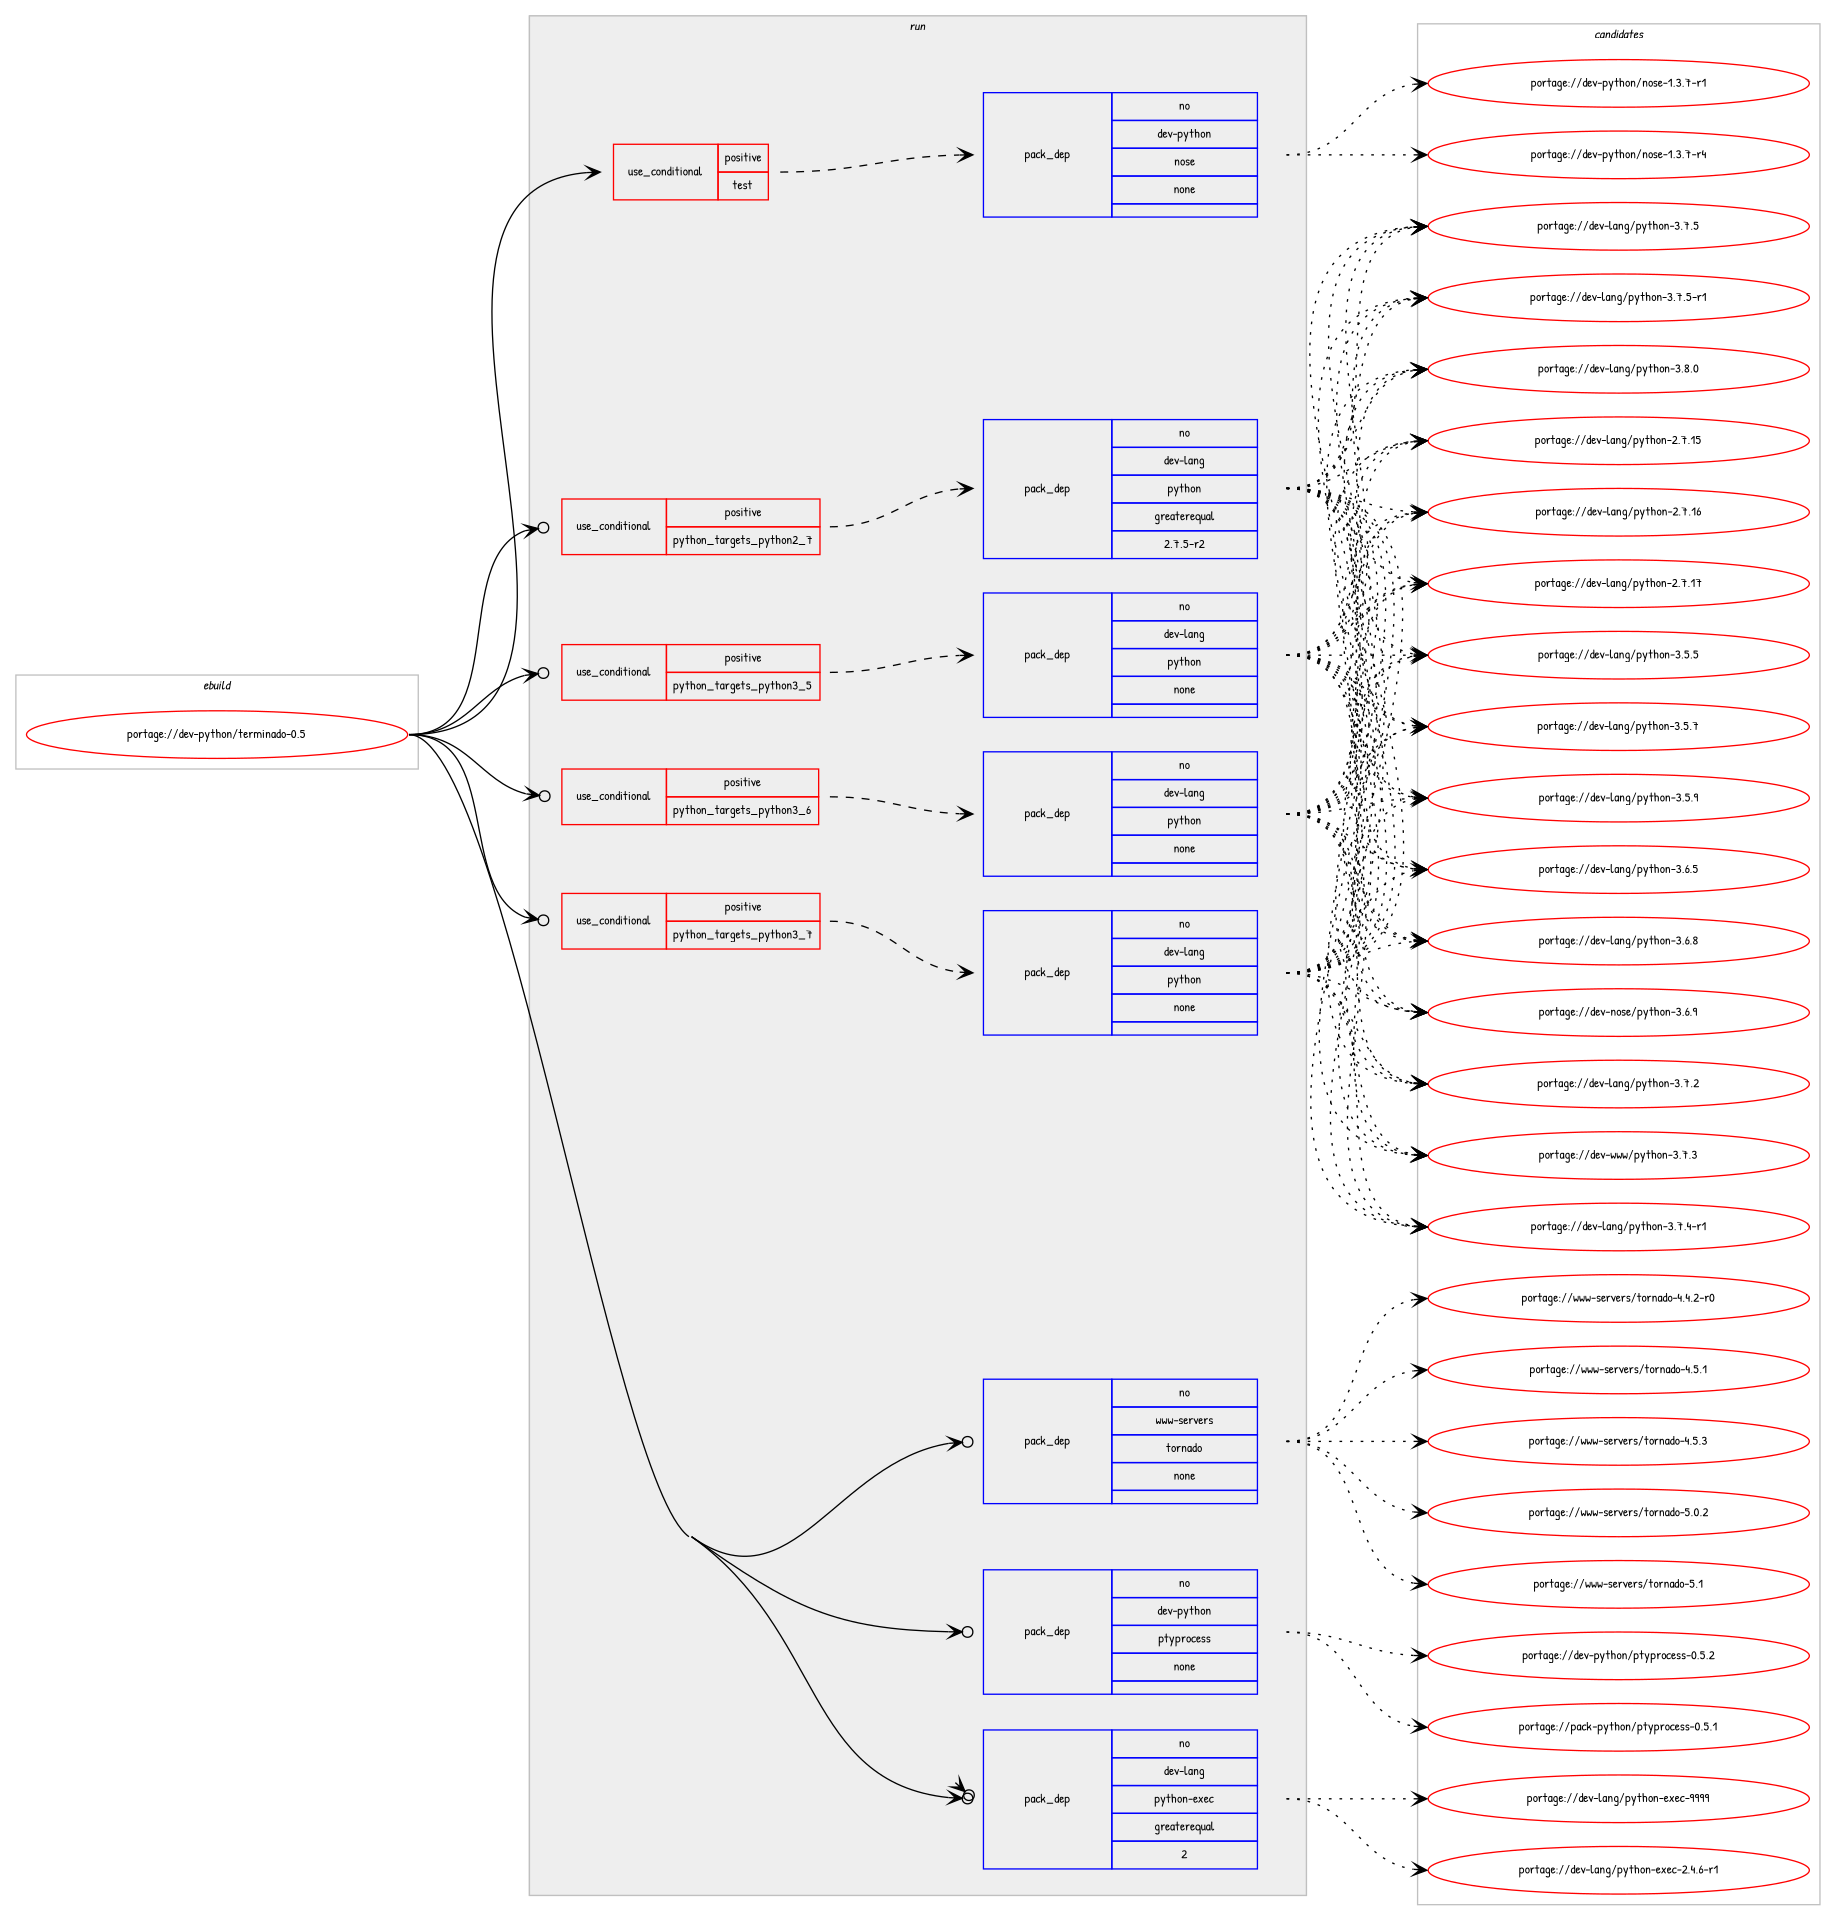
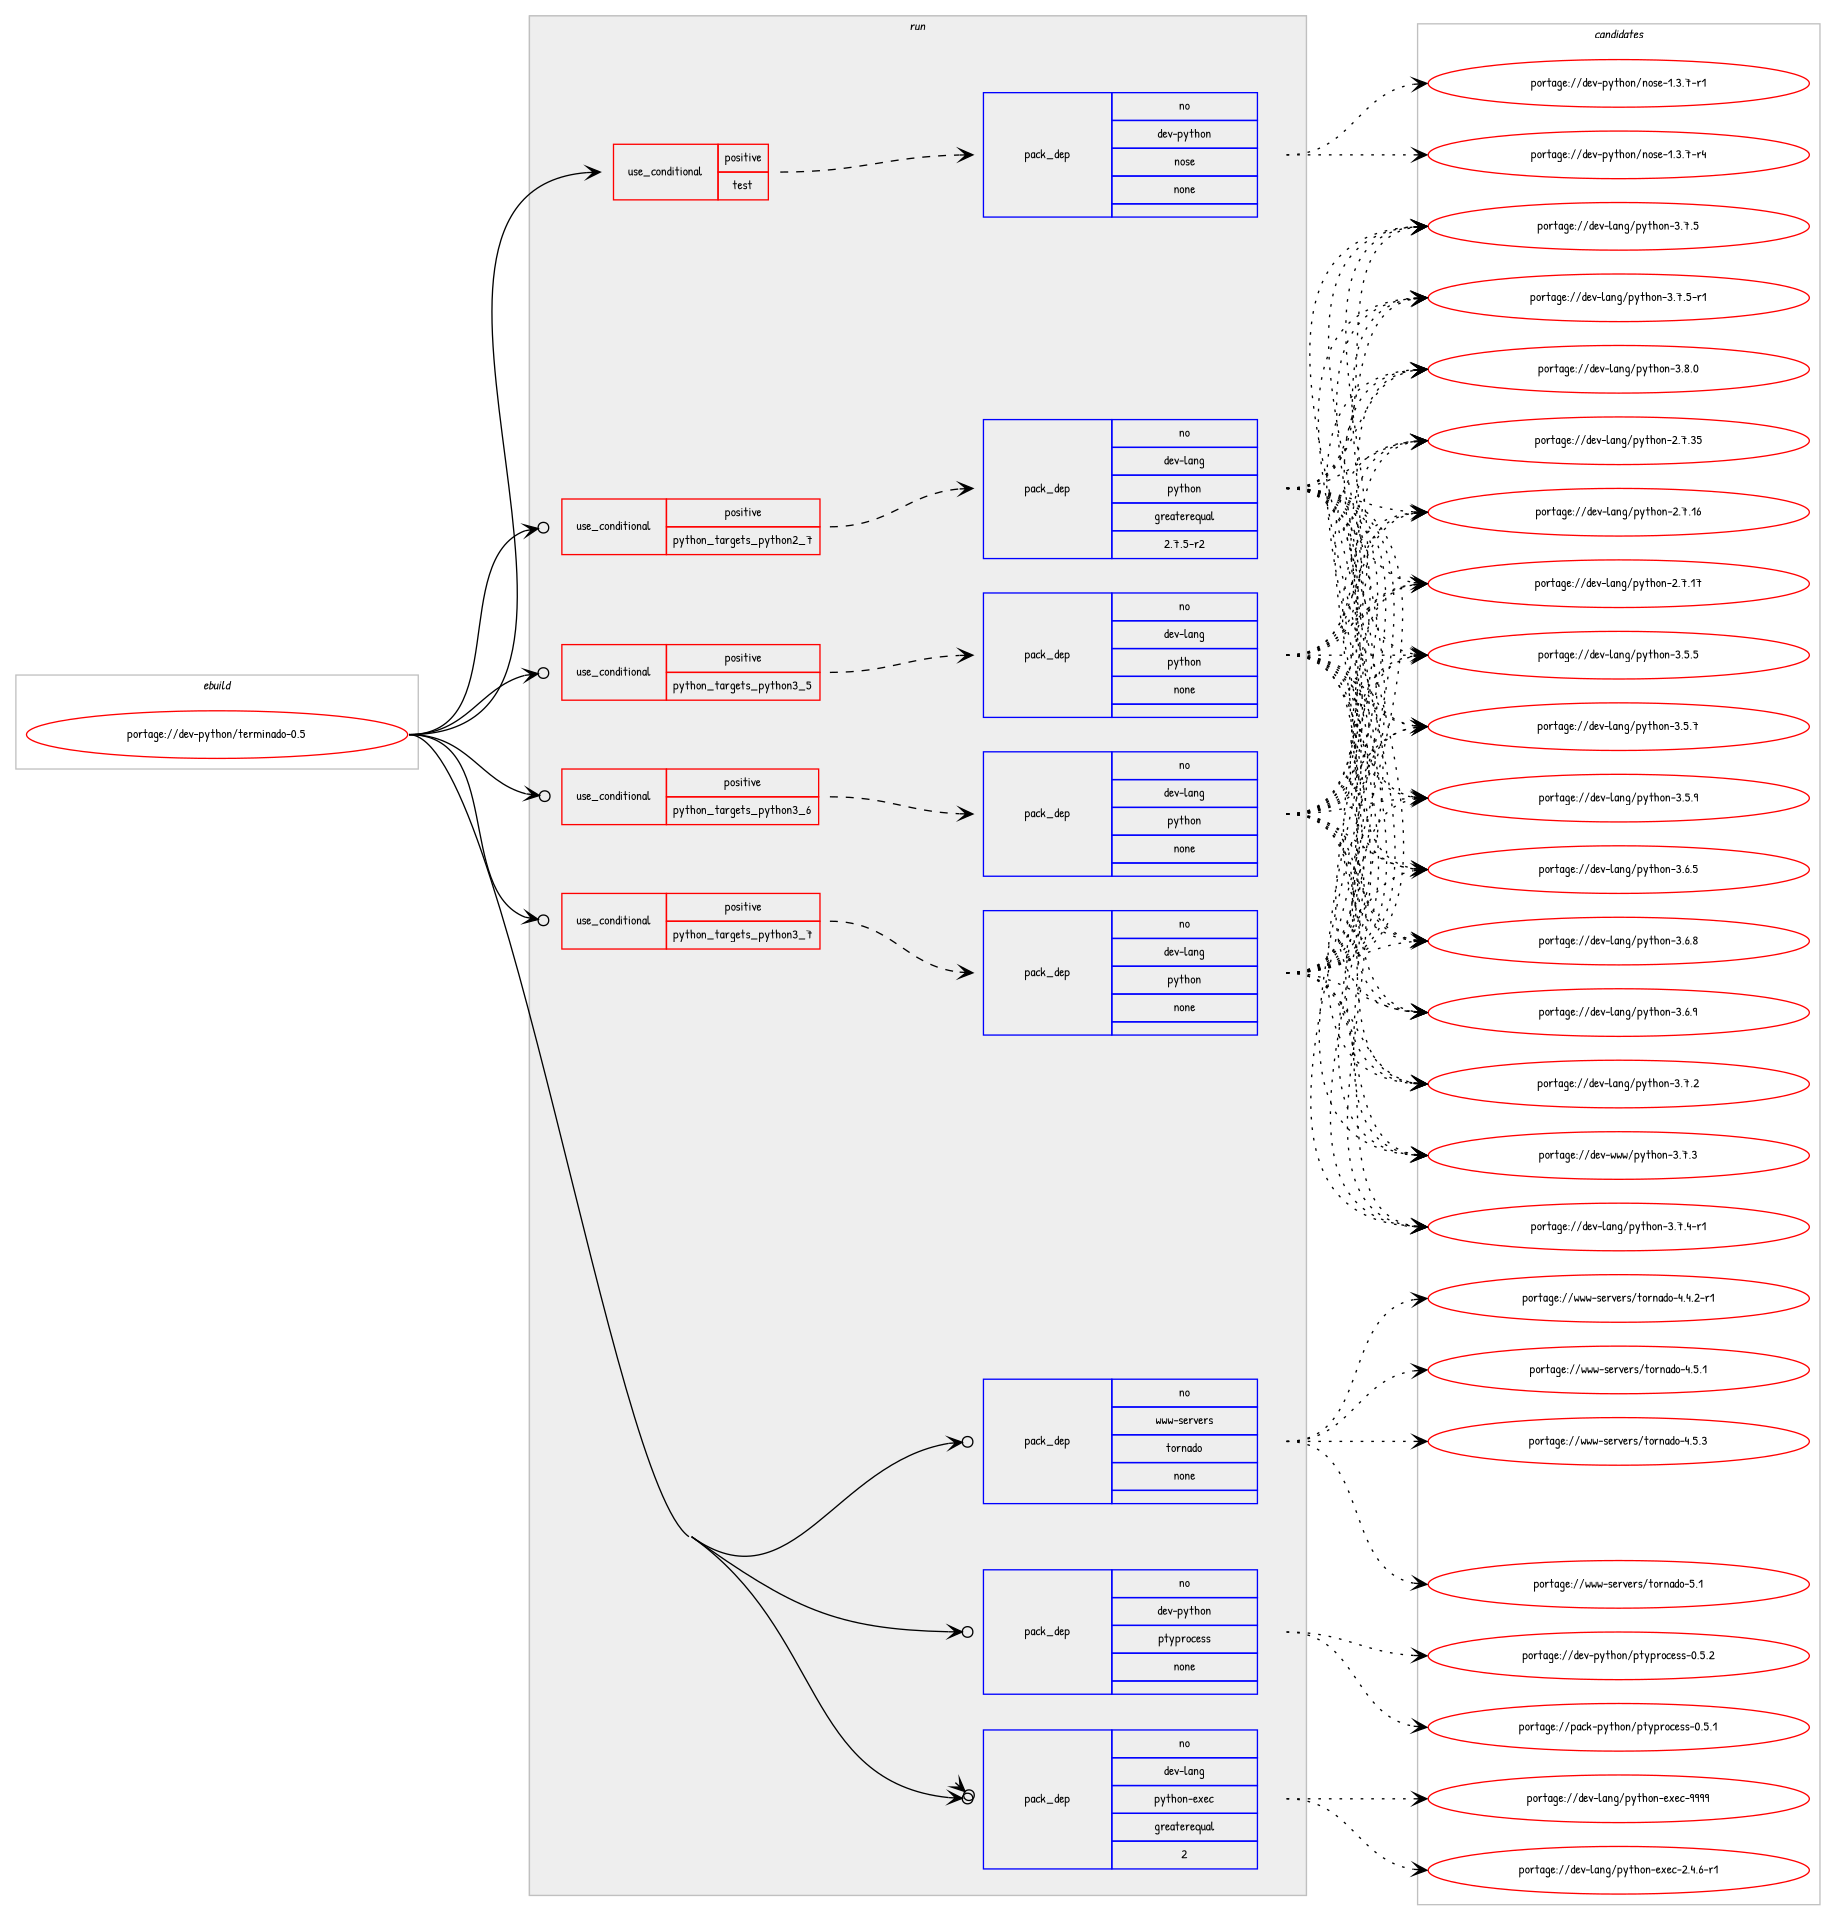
  digraph {
    compound=true
    concentrate=true
    fontname="Patrick Hand"
    fontsize=10
    newrank=true
    rankdir=LR
    ranksep=1.5
    node [color=red fontname="Patrick Hand" fontsize=10]
    edge [arrowhead=vee fontname="Patrick Hand" headport=w style=dotted tailport=e weight=100]
    n1 [label="portage://dev-python/terminado-0.5" width=4]
    n2 [color=blue label=<<TABLE BORDER="0" CELLBORDER="1" CELLSPACING="0" CELLPADDING="4" WIDTH="220"><TR><TD ROWSPAN="6" CELLPADDING="30">pack_dep</TD></TR><TR><TD WIDTH="110">no</TD></TR><TR><TD>dev-python</TD></TR><TR><TD>nose</TD></TR><TR><TD>none</TD></TR><TR><TD></TD></TR></TABLE>> shape=none]
    n3 [label=<<TABLE BORDER="0" CELLBORDER="1" CELLSPACING="0" CELLPADDING="4"><TR><TD ROWSPAN="3" CELLPADDING="10">use_conditional</TD></TR><TR><TD>positive</TD></TR><TR><TD>test</TD></TR></TABLE>> shape=none]
    n4 [color=blue label=<<TABLE BORDER="0" CELLBORDER="1" CELLSPACING="0" CELLPADDING="4" WIDTH="220"><TR><TD ROWSPAN="6" CELLPADDING="30">pack_dep</TD></TR><TR><TD WIDTH="110">no</TD></TR><TR><TD>dev-lang</TD></TR><TR><TD>python</TD></TR><TR><TD>greaterequal</TD></TR><TR><TD>2.7.5-r2</TD></TR></TABLE>> shape=none]
    n5 [label=<<TABLE BORDER="0" CELLBORDER="1" CELLSPACING="0" CELLPADDING="4"><TR><TD ROWSPAN="3" CELLPADDING="10">use_conditional</TD></TR><TR><TD>positive</TD></TR><TR><TD>python_targets_python2_7</TD></TR></TABLE>> shape=none]
    n6 [color=blue label=<<TABLE BORDER="0" CELLBORDER="1" CELLSPACING="0" CELLPADDING="4" WIDTH="220"><TR><TD ROWSPAN="6" CELLPADDING="30">pack_dep</TD></TR><TR><TD WIDTH="110">no</TD></TR><TR><TD>dev-lang</TD></TR><TR><TD>python</TD></TR><TR><TD>none</TD></TR><TR><TD></TD></TR></TABLE>> shape=none]
    n7 [label=<<TABLE BORDER="0" CELLBORDER="1" CELLSPACING="0" CELLPADDING="4"><TR><TD ROWSPAN="3" CELLPADDING="10">use_conditional</TD></TR><TR><TD>positive</TD></TR><TR><TD>python_targets_python3_5</TD></TR></TABLE>> shape=none]
    n8 [color=blue label=<<TABLE BORDER="0" CELLBORDER="1" CELLSPACING="0" CELLPADDING="4" WIDTH="220"><TR><TD ROWSPAN="6" CELLPADDING="30">pack_dep</TD></TR><TR><TD WIDTH="110">no</TD></TR><TR><TD>dev-python</TD></TR><TR><TD>ptyprocess</TD></TR><TR><TD>none</TD></TR><TR><TD></TD></TR></TABLE>> shape=none]
    n9 [color=blue label=<<TABLE BORDER="0" CELLBORDER="1" CELLSPACING="0" CELLPADDING="4" WIDTH="220"><TR><TD ROWSPAN="6" CELLPADDING="30">pack_dep</TD></TR><TR><TD WIDTH="110">no</TD></TR><TR><TD>dev-lang</TD></TR><TR><TD>python</TD></TR><TR><TD>none</TD></TR><TR><TD></TD></TR></TABLE>> shape=none]
    n10 [label=<<TABLE BORDER="0" CELLBORDER="1" CELLSPACING="0" CELLPADDING="4"><TR><TD ROWSPAN="3" CELLPADDING="10">use_conditional</TD></TR><TR><TD>positive</TD></TR><TR><TD>python_targets_python3_6</TD></TR></TABLE>> shape=none]
    n11 [color=blue label=<<TABLE BORDER="0" CELLBORDER="1" CELLSPACING="0" CELLPADDING="4" WIDTH="220"><TR><TD ROWSPAN="6" CELLPADDING="30">pack_dep</TD></TR><TR><TD WIDTH="110">no</TD></TR><TR><TD>dev-lang</TD></TR><TR><TD>python</TD></TR><TR><TD>none</TD></TR><TR><TD></TD></TR></TABLE>> shape=none]
    n12 [label=<<TABLE BORDER="0" CELLBORDER="1" CELLSPACING="0" CELLPADDING="4"><TR><TD ROWSPAN="3" CELLPADDING="10">use_conditional</TD></TR><TR><TD>positive</TD></TR><TR><TD>python_targets_python3_7</TD></TR></TABLE>> shape=none]
    n13 [color=blue label=<<TABLE BORDER="0" CELLBORDER="1" CELLSPACING="0" CELLPADDING="4" WIDTH="220"><TR><TD ROWSPAN="6" CELLPADDING="30">pack_dep</TD></TR><TR><TD WIDTH="110">no</TD></TR><TR><TD>dev-lang</TD></TR><TR><TD>python-exec</TD></TR><TR><TD>greaterequal</TD></TR><TR><TD>2</TD></TR></TABLE>> shape=none]
    n14 [color=blue label=<<TABLE BORDER="0" CELLBORDER="1" CELLSPACING="0" CELLPADDING="4" WIDTH="220"><TR><TD ROWSPAN="6" CELLPADDING="30">pack_dep</TD></TR><TR><TD WIDTH="110">no</TD></TR><TR><TD>www-servers</TD></TR><TR><TD>tornado</TD></TR><TR><TD>none</TD></TR><TR><TD></TD></TR></TABLE>> shape=none]
    n15 [label="portage://dev-python/nose-1.3.7-r1" width=4]
    n16 [label="portage://dev-python/nose-1.3.7-r4" width=4]
-   n17 [label="portage://dev-lang/python-2.7.15" width=4]
+   n17 [label="portage://dev-lang/python-2.7.35" width=4]
    n18 [label="portage://dev-lang/python-2.7.16" width=4]
    n19 [label="portage://dev-lang/python-2.7.17" width=4]
    n20 [label="portage://dev-lang/python-3.5.5" width=4]
    n21 [label="portage://dev-lang/python-3.5.7" width=4]
    n22 [label="portage://dev-lang/python-3.5.9" width=4]
    n23 [label="portage://dev-lang/python-3.6.5" width=4]
    n24 [label="portage://dev-lang/python-3.6.8" width=4]
-   n25 [label="portage://dev-nose/python-3.6.9" width=4]
+   n25 [label="portage://dev-lang/python-3.6.9" width=4]
    n26 [label="portage://dev-lang/python-3.7.2" width=4]
    n27 [label="portage://dev-www/python-3.7.3" width=4]
    n28 [label="portage://dev-lang/python-3.7.4-r1" width=4]
    n29 [label="portage://dev-lang/python-3.7.5" width=4]
    n30 [label="portage://dev-lang/python-3.7.5-r1" width=4]
    n31 [label="portage://dev-lang/python-3.8.0" width=4]
    n32 [label="portage://dev-lang/python-exec-2.4.6-r1" width=4]
    n33 [label="portage://dev-lang/python-exec-9999" width=4]
    n34 [label="portage://pack-python/ptyprocess-0.5.1" width=4]
    n35 [label="portage://dev-python/ptyprocess-0.5.2" width=4]
-   n36 [label="portage://www-servers/tornado-4.4.2-r0" width=4]
+   n36 [label="portage://www-servers/tornado-4.4.2-r1" width=4]
    n37 [label="portage://www-servers/tornado-4.5.1" width=4]
    n38 [label="portage://www-servers/tornado-4.5.3" width=4]
-   n39 [label="portage://www-servers/tornado-5.0.2" width=4]
    n40 [label="portage://www-servers/tornado-5.1" width=4]
    subgraph cluster_1 {
      color=gray
      label=<<i>ebuild</i>>
      rank=same
      n1
    }
    subgraph cluster_2 {
      color=gray
      label=<<i>dependencies</i>>
      subgraph cluster_3 {
        color=gray
        fillcolor="#eeeeee"
        label=<<i>compile</i>>
        style=filled
        subgraph sub_4 {
          color=gray
          fillcolor="#eeeeee"
          label=<<i>compile</i>>
          style=filled
          n3
          subgraph sub_5 {
            color=gray
            fillcolor="#eeeeee"
            label=<<i>compile</i>>
            style=filled
            n2
          }
        }
      }
      subgraph cluster_6 {
        color=gray
        fillcolor="#eeeeee"
        label=<<i>compile and run</i>>
        style=filled
        subgraph sub_7 {
          color=gray
          fillcolor="#eeeeee"
          label=<<i>compile and run</i>>
          style=filled
          n5
          subgraph sub_8 {
            color=gray
            fillcolor="#eeeeee"
            label=<<i>compile and run</i>>
            style=filled
            n4
          }
        }
        subgraph sub_9 {
          color=gray
          fillcolor="#eeeeee"
          label=<<i>compile and run</i>>
          style=filled
          n7
          subgraph sub_10 {
            color=gray
            fillcolor="#eeeeee"
            label=<<i>compile and run</i>>
            style=filled
            n6
          }
        }
        subgraph sub_11 {
          color=gray
          fillcolor="#eeeeee"
          label=<<i>compile and run</i>>
          style=filled
          n8
        }
        subgraph sub_12 {
          color=gray
          fillcolor="#eeeeee"
          label=<<i>compile and run</i>>
          style=filled
          n10
          subgraph sub_13 {
            color=gray
            fillcolor="#eeeeee"
            label=<<i>compile and run</i>>
            style=filled
            n9
          }
        }
        subgraph sub_14 {
          color=gray
          fillcolor="#eeeeee"
          label=<<i>compile and run</i>>
          style=filled
          n12
          subgraph sub_15 {
            color=gray
            fillcolor="#eeeeee"
            label=<<i>compile and run</i>>
            style=filled
            n11
          }
        }
        subgraph sub_16 {
          color=gray
          fillcolor="#eeeeee"
          label=<<i>compile and run</i>>
          style=filled
          n13
        }
        subgraph sub_17 {
          color=gray
          fillcolor="#eeeeee"
          label=<<i>compile and run</i>>
          style=filled
          n14
        }
      }
      subgraph cluster_18 {
        color=gray
        fillcolor="#eeeeee"
        label=<<i>run</i>>
        style=filled
      }
    }
    subgraph cluster_19 {
      color=gray
      label=<<i>candidates</i>>
      rank=same
      subgraph sub_20 {
        color=black
        label=<<i>candidates</i>>
        nodesep=1
        rank=same
        n15
        n16
      }
      subgraph sub_21 {
        color=black
        label=<<i>candidates</i>>
        nodesep=1
        rank=same
        n17
        n18
        n19
        n20
        n21
        n22
        n23
        n24
        n25
        n26
        n27
        n28
        n29
        n30
        n31
      }
      subgraph sub_22 {
        color=black
        label=<<i>candidates</i>>
        nodesep=1
        rank=same
        n17
        n18
        n19
        n20
        n21
        n22
        n23
        n24
        n25
        n26
        n27
        n28
        n29
        n30
        n31
      }
      subgraph sub_23 {
        color=black
        label=<<i>candidates</i>>
        nodesep=1
        rank=same
        n17
        n18
        n19
        n20
        n21
        n22
        n23
        n24
        n25
        n26
        n27
        n28
        n29
        n30
        n31
      }
      subgraph sub_24 {
        color=black
        label=<<i>candidates</i>>
        nodesep=1
        rank=same
        n17
        n18
        n19
        n20
        n21
        n22
        n23
        n24
        n25
        n26
        n27
        n28
        n29
        n30
        n31
      }
      subgraph sub_25 {
        color=black
        label=<<i>candidates</i>>
        nodesep=1
        rank=same
        n32
        n33
      }
      subgraph sub_26 {
        color=black
        label=<<i>candidates</i>>
        nodesep=1
        rank=same
        n34
        n35
      }
      subgraph sub_27 {
        color=black
        label=<<i>candidates</i>>
        nodesep=1
        rank=same
        n36
        n37
        n38
-       n39
        n40
      }
    }
    n1 -> n3 [style=solid weight=20]
    n1 -> n5 [arrowhead=odotvee style=solid weight=20]
    n1 -> n7 [arrowhead=odotvee style=solid weight=20]
    n1 -> n8 [arrowhead=odotvee style=solid weight=20]
    n1 -> n10 [arrowhead=odotvee style=solid weight=20]
    n1 -> n12 [arrowhead=odotvee style=solid weight=20]
    n1 -> n13 [arrowhead=odotvee style=solid weight=20]
    n1 -> n14 [arrowhead=odotvee style=solid weight=20]
    n2 -> n15
    n2 -> n16
    n3 -> n2 [style=dashed weight=20]
    n4 -> n17
    n4 -> n18
    n4 -> n19
    n4 -> n20
    n4 -> n21
    n4 -> n22
    n4 -> n23
    n4 -> n24
    n4 -> n25
    n4 -> n26
    n4 -> n27
    n4 -> n28
    n4 -> n29
    n4 -> n30
    n4 -> n31
    n5 -> n4 [style=dashed weight=20]
    n6 -> n17
    n6 -> n18
    n6 -> n19
    n6 -> n20
    n6 -> n21
    n6 -> n22
    n6 -> n23
    n6 -> n24
    n6 -> n25
    n6 -> n26
    n6 -> n27
    n6 -> n28
    n6 -> n29
    n6 -> n30
    n6 -> n31
    n7 -> n6 [style=dashed weight=20]
    n8 -> n34
    n8 -> n35
    n9 -> n17
    n9 -> n18
    n9 -> n19
    n9 -> n20
    n9 -> n21
    n9 -> n22
    n9 -> n23
    n9 -> n24
    n9 -> n25
    n9 -> n26
    n9 -> n27
    n9 -> n28
    n9 -> n29
    n9 -> n30
    n9 -> n31
    n10 -> n9 [style=dashed weight=20]
    n11 -> n17
    n11 -> n18
    n11 -> n19
    n11 -> n20
    n11 -> n21
    n11 -> n22
    n11 -> n23
    n11 -> n24
    n11 -> n25
    n11 -> n26
    n11 -> n27
    n11 -> n28
    n11 -> n29
    n11 -> n30
    n11 -> n31
    n12 -> n11 [style=dashed weight=20]
    n13 -> n32
    n13 -> n33
    n14 -> n36
    n14 -> n37
    n14 -> n38
-   n14 -> n39
    n14 -> n40
  }
